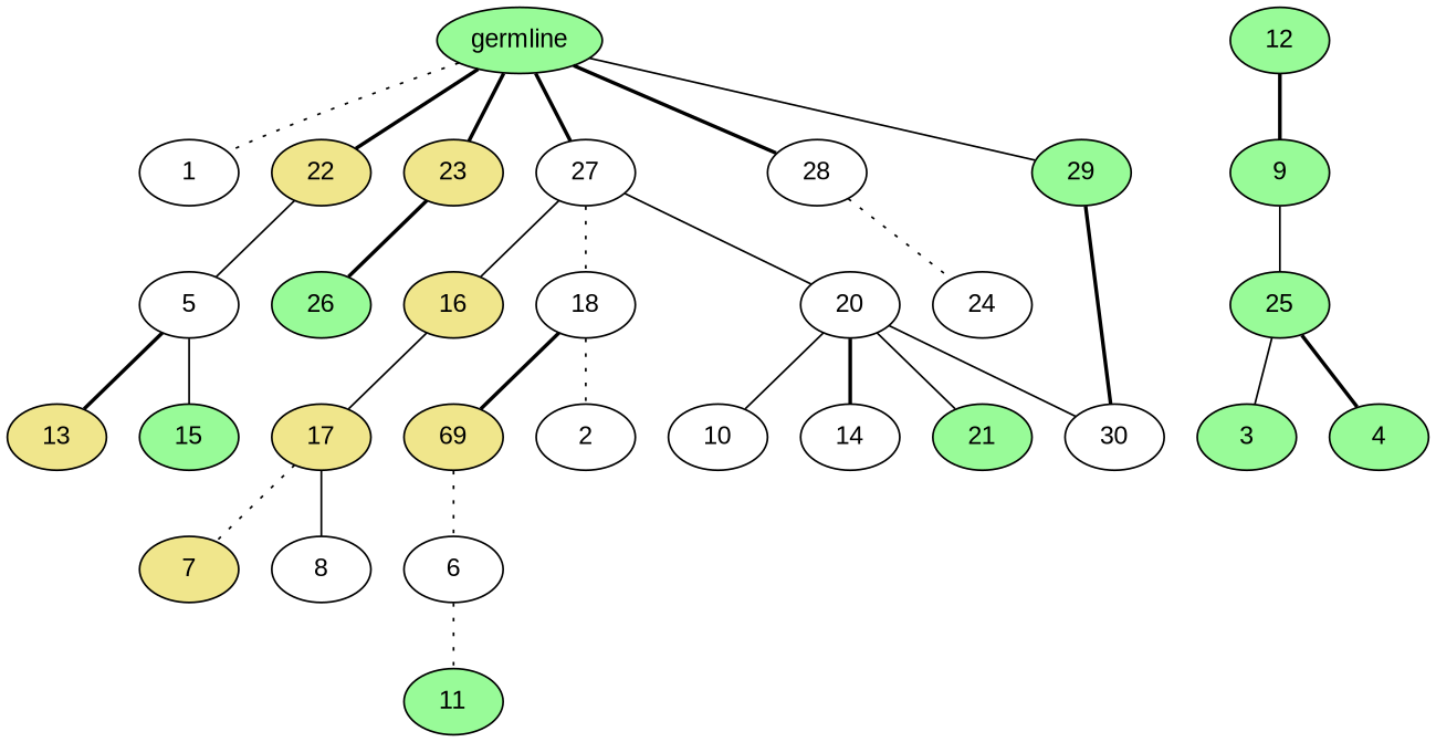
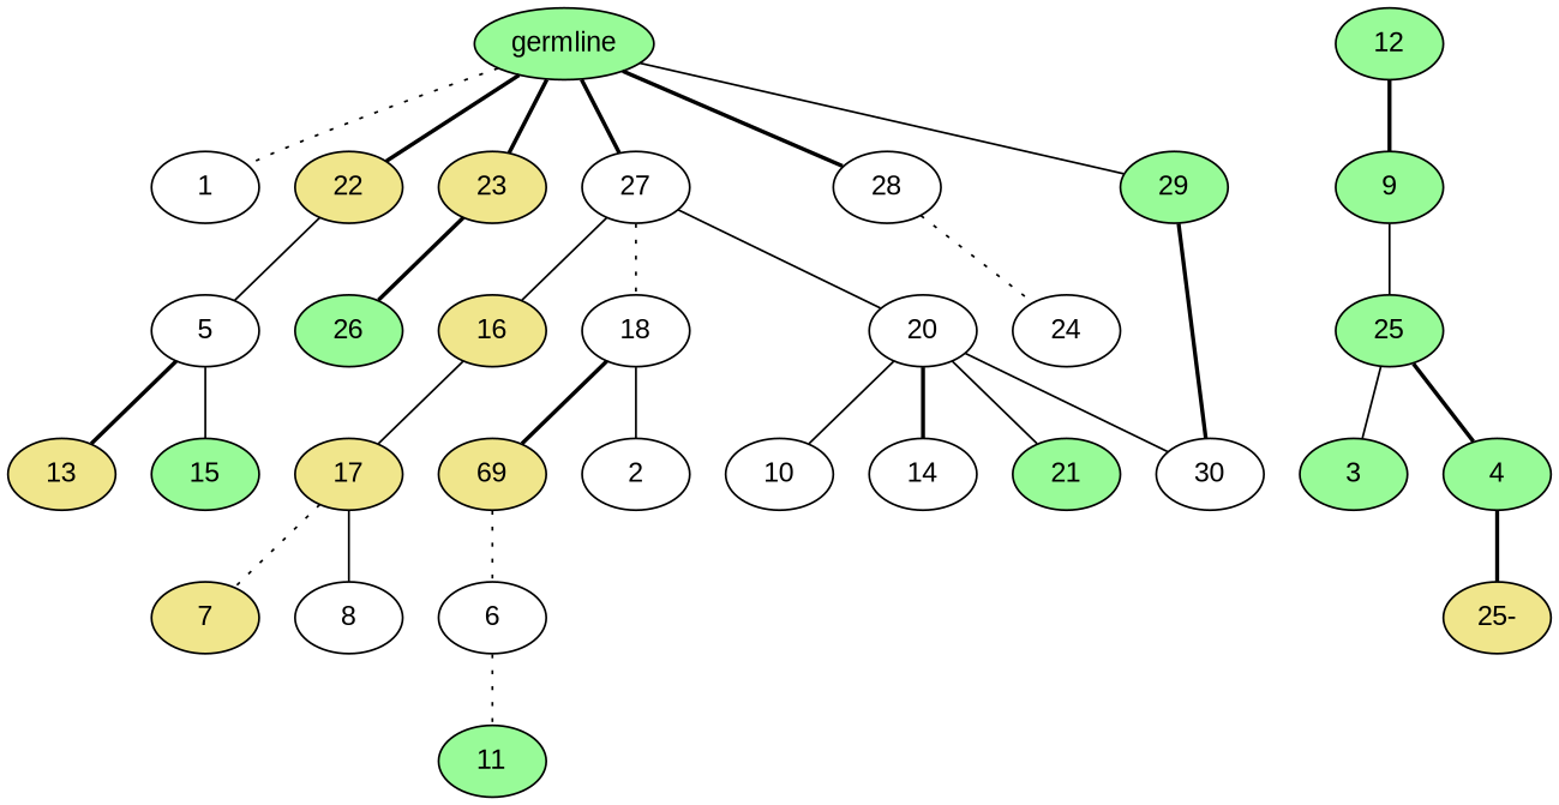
  graph {
    fontname="Liberation Sans"
    node [fillcolor=white fontname="Liberation Sans" style=filled]
    edge [fontname="Liberation Sans" style=bold]
    n1 [fillcolor=palegreen label=germline]
    n2 [label=1]
    n3 [fillcolor=khaki label=22]
    n4 [fillcolor=khaki label=23]
    n5 [label=27]
    n6 [label=28]
    n7 [fillcolor=palegreen label=29]
    n8 [label=5]
    n9 [fillcolor=palegreen label=26]
    n10 [fillcolor=khaki label=16]
    n11 [label=18]
    n12 [label=20]
    n13 [label=24]
    n14 [label=30]
    n15 [fillcolor=khaki label=13]
    n16 [fillcolor=palegreen label=15]
    n17 [fillcolor=khaki label=17]
    n18 [fillcolor=khaki label=69]
    n19 [label=2]
    n20 [label=10]
    n21 [label=14]
    n22 [fillcolor=palegreen label=21]
    n23 [fillcolor=khaki label=7]
    n24 [label=8]
    n25 [label=6]
    n26 [fillcolor=palegreen label=11]
    n27 [fillcolor=palegreen label=12]
    n28 [fillcolor=palegreen label=9]
    n29 [fillcolor=palegreen label=25]
    n30 [fillcolor=palegreen label=3]
    n31 [fillcolor=palegreen label=4]
+   n32 [fillcolor=khaki label="25-"]
    n1 -- n2 [style=dotted]
    n1 -- n3
    n1 -- n4
    n1 -- n5
    n1 -- n6
    n1 -- n7 [style=solid]
    n3 -- n8 [style=solid]
    n4 -- n9
    n5 -- n10 [style=solid]
    n5 -- n11 [style=dotted]
    n5 -- n12 [style=solid]
    n6 -- n13 [style=dotted]
    n7 -- n14
    n8 -- n15
    n8 -- n16 [style=solid]
    n10 -- n17 [style=solid]
    n11 -- n18
-   n11 -- n19 [style=dotted]
+   n11 -- n19 [style=solid]
    n12 -- n14 [style=solid]
    n12 -- n20 [style=solid]
    n12 -- n21
    n12 -- n22 [style=solid]
    n17 -- n23 [style=dotted]
    n17 -- n24 [style=solid]
    n18 -- n25 [style=dotted]
    n25 -- n26 [style=dotted]
    n27 -- n28
    n28 -- n29 [style=solid]
    n29 -- n30 [style=solid]
    n29 -- n31
+   n31 -- n32
  }
